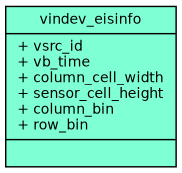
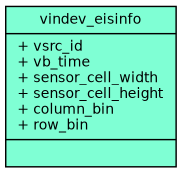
  digraph {
-   n1 [color=black fillcolor=aquamarine fontcolor=black fontname=Helvetica fontsize=10 height=0.2 label="{vindev_eisinfo\n|+ vsrc_id\l+ vb_time\l+ column_cell_width\l+ sensor_cell_height\l+ column_bin\l+ row_bin\l|}" shape=record style=filled width=0.4]
+   n1 [color=black fillcolor=aquamarine fontcolor=black fontname=Helvetica fontsize=10 height=0.2 label="{vindev_eisinfo\n|+ vsrc_id\l+ vb_time\l+ sensor_cell_width\l+ sensor_cell_height\l+ column_bin\l+ row_bin\l|}" shape=record style=filled width=0.4]
  }
